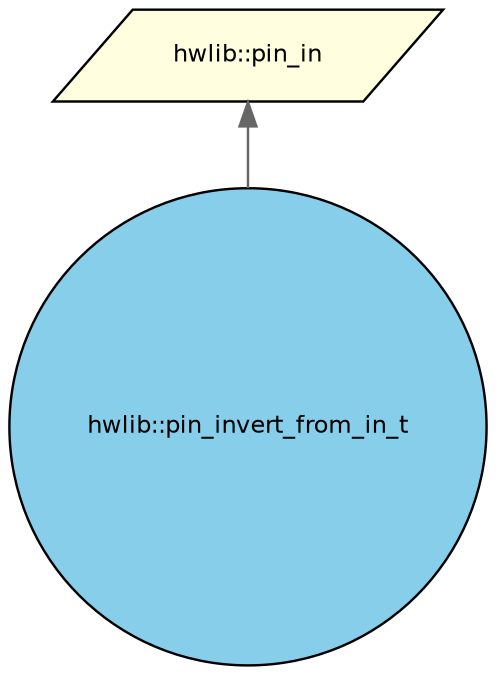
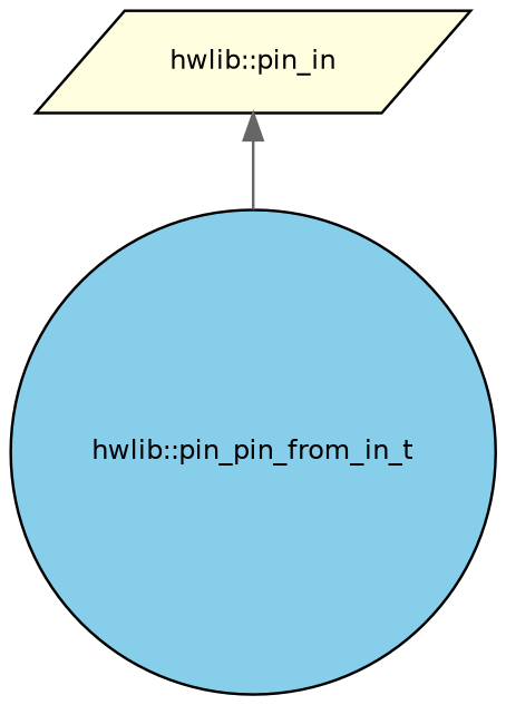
  digraph {
    node [color=black fontname=Helvetica fontsize=10 style=filled]
-   n1 [fillcolor=skyblue fontcolor=black height=0.2 label="hwlib::pin_invert_from_in_t" shape=circle width=0.4]
+   n1 [fillcolor=skyblue fontcolor=black height=0.2 label="hwlib::pin_pin_from_in_t" shape=circle width=0.4]
    n2 [fillcolor=lightyellow height=0.2 label="hwlib::pin_in" shape=parallelogram width=0.4]
    n2 -> n1 [color=gray40 dir=back fontname=Helvetica fontsize=10 labelfontname=Helvetica labelfontsize=10 style=solid]
  }
